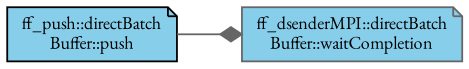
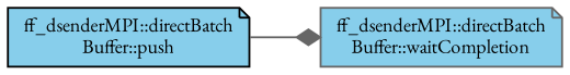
  digraph {
    rankdir=LR
    fontname="EB Garamond"
    node [fillcolor=skyblue fontname="EB Garamond" fontsize=10 shape=note style=filled]
-   n1 [color=black fontcolor=black height=0.2 label="ff_push::directBatch\lBuffer::push" width=0.4]
+   n1 [color=black fontcolor=black height=0.2 label="ff_dsenderMPI::directBatch\lBuffer::push" width=0.4]
    n2 [color=gray40 height=0.2 label="ff_dsenderMPI::directBatch\lBuffer::waitCompletion" width=0.4]
    n1 -> n2 [color=gray40 fontname="EB Garamond" fontsize=10 labelfontname=Helvetica labelfontsize=10 style=solid arrowhead=diamond]
  }
